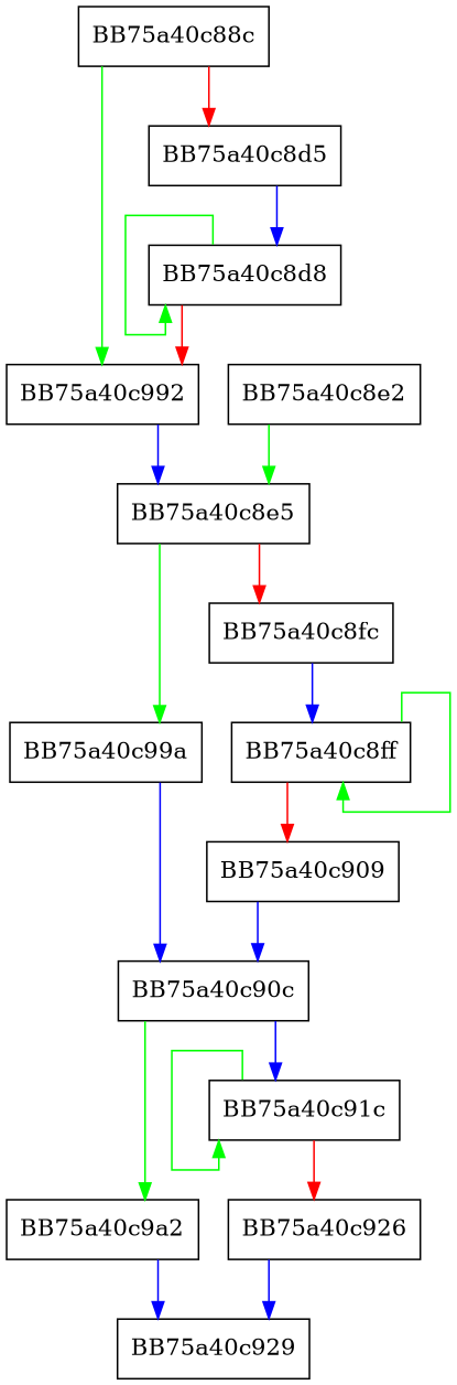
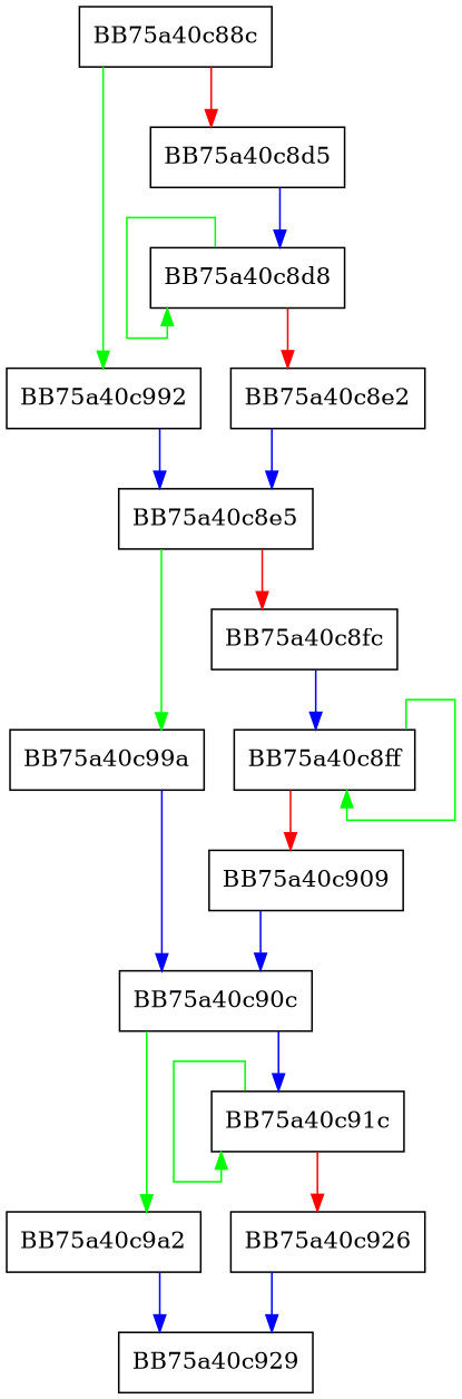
  digraph {
    splines=ortho
    node [shape=box]
    edge [color=blue]
    BB75a40c88c
    BB75a40c992
    BB75a40c8d5
    BB75a40c8e5
    BB75a40c8d8
    BB75a40c99a
    BB75a40c8fc
    BB75a40c8e2
    BB75a40c90c
    BB75a40c8ff
    BB75a40c9a2
    BB75a40c91c
    BB75a40c909
    BB75a40c929
    BB75a40c926
    BB75a40c88c -> BB75a40c992 [color=green]
    BB75a40c88c -> BB75a40c8d5 [color=red]
    BB75a40c992 -> BB75a40c8e5
    BB75a40c8d5 -> BB75a40c8d8
    BB75a40c8e5 -> BB75a40c99a [color=green]
    BB75a40c8e5 -> BB75a40c8fc [color=red]
    BB75a40c8d8 -> BB75a40c8d8 [color=green]
-   BB75a40c8d8 -> BB75a40c992 [color=red]
+   BB75a40c8d8 -> BB75a40c8e2 [color=red]
    BB75a40c99a -> BB75a40c90c
    BB75a40c8fc -> BB75a40c8ff
-   BB75a40c8e2 -> BB75a40c8e5 [color=green]
+   BB75a40c8e2 -> BB75a40c8e5
    BB75a40c90c -> BB75a40c9a2 [color=green]
    BB75a40c90c -> BB75a40c91c
    BB75a40c8ff -> BB75a40c8ff [color=green]
    BB75a40c8ff -> BB75a40c909 [color=red]
    BB75a40c9a2 -> BB75a40c929
    BB75a40c91c -> BB75a40c91c [color=green]
    BB75a40c91c -> BB75a40c926 [color=red]
    BB75a40c909 -> BB75a40c90c
    BB75a40c926 -> BB75a40c929
  }
